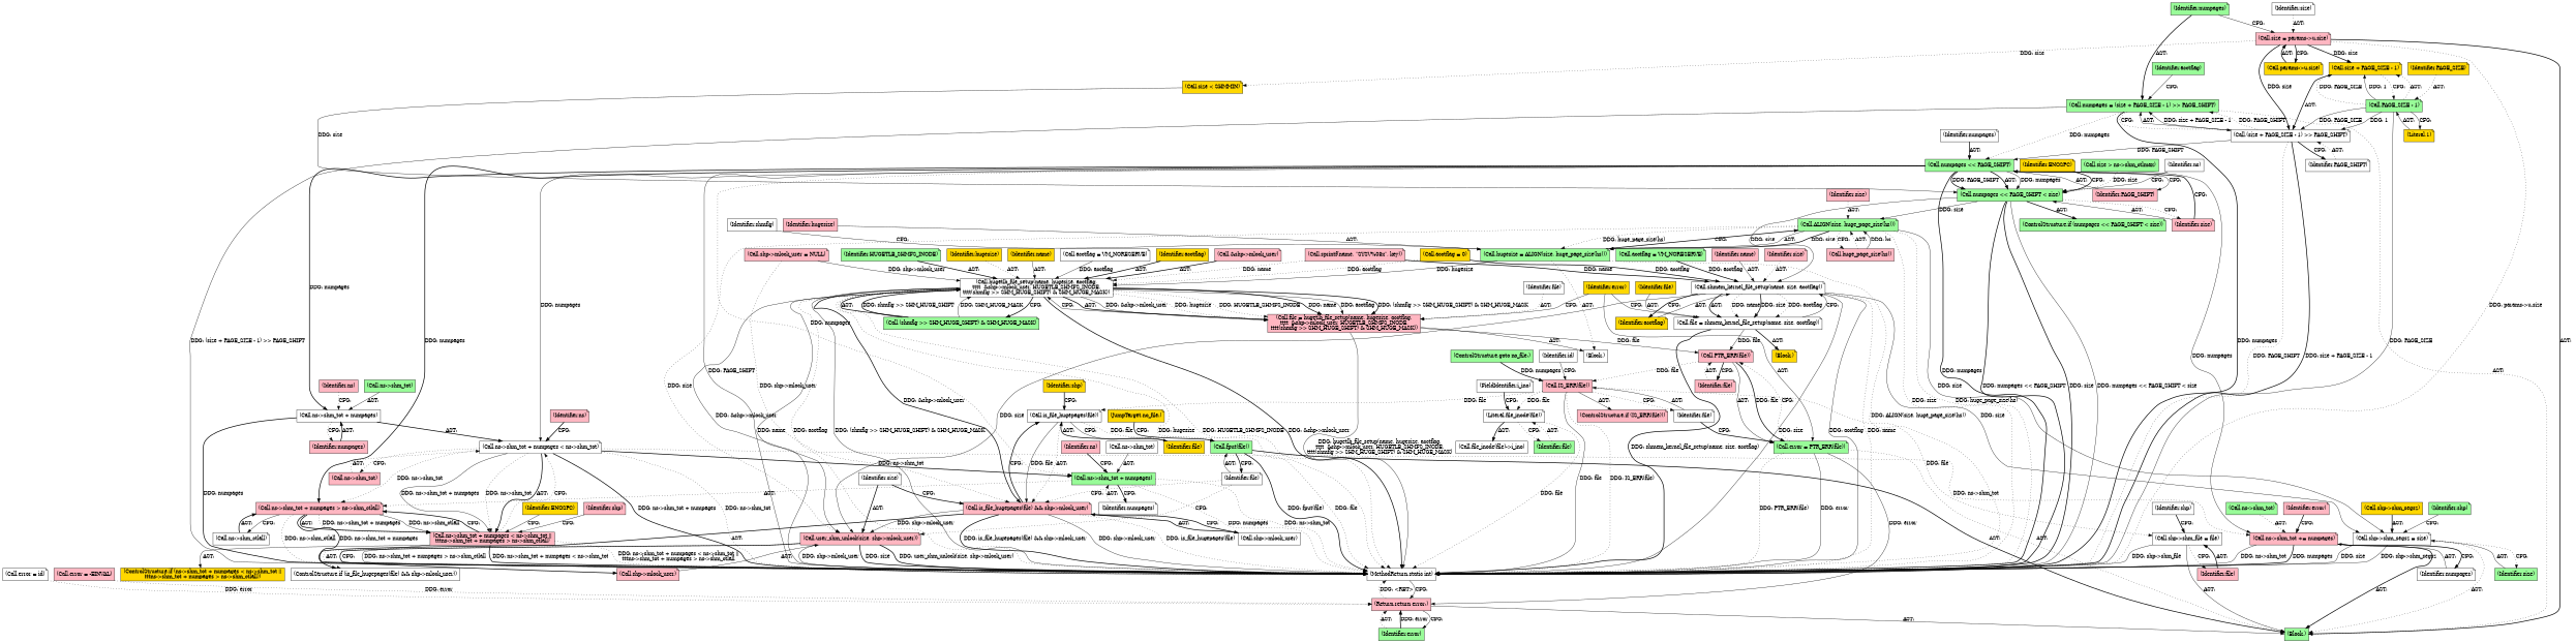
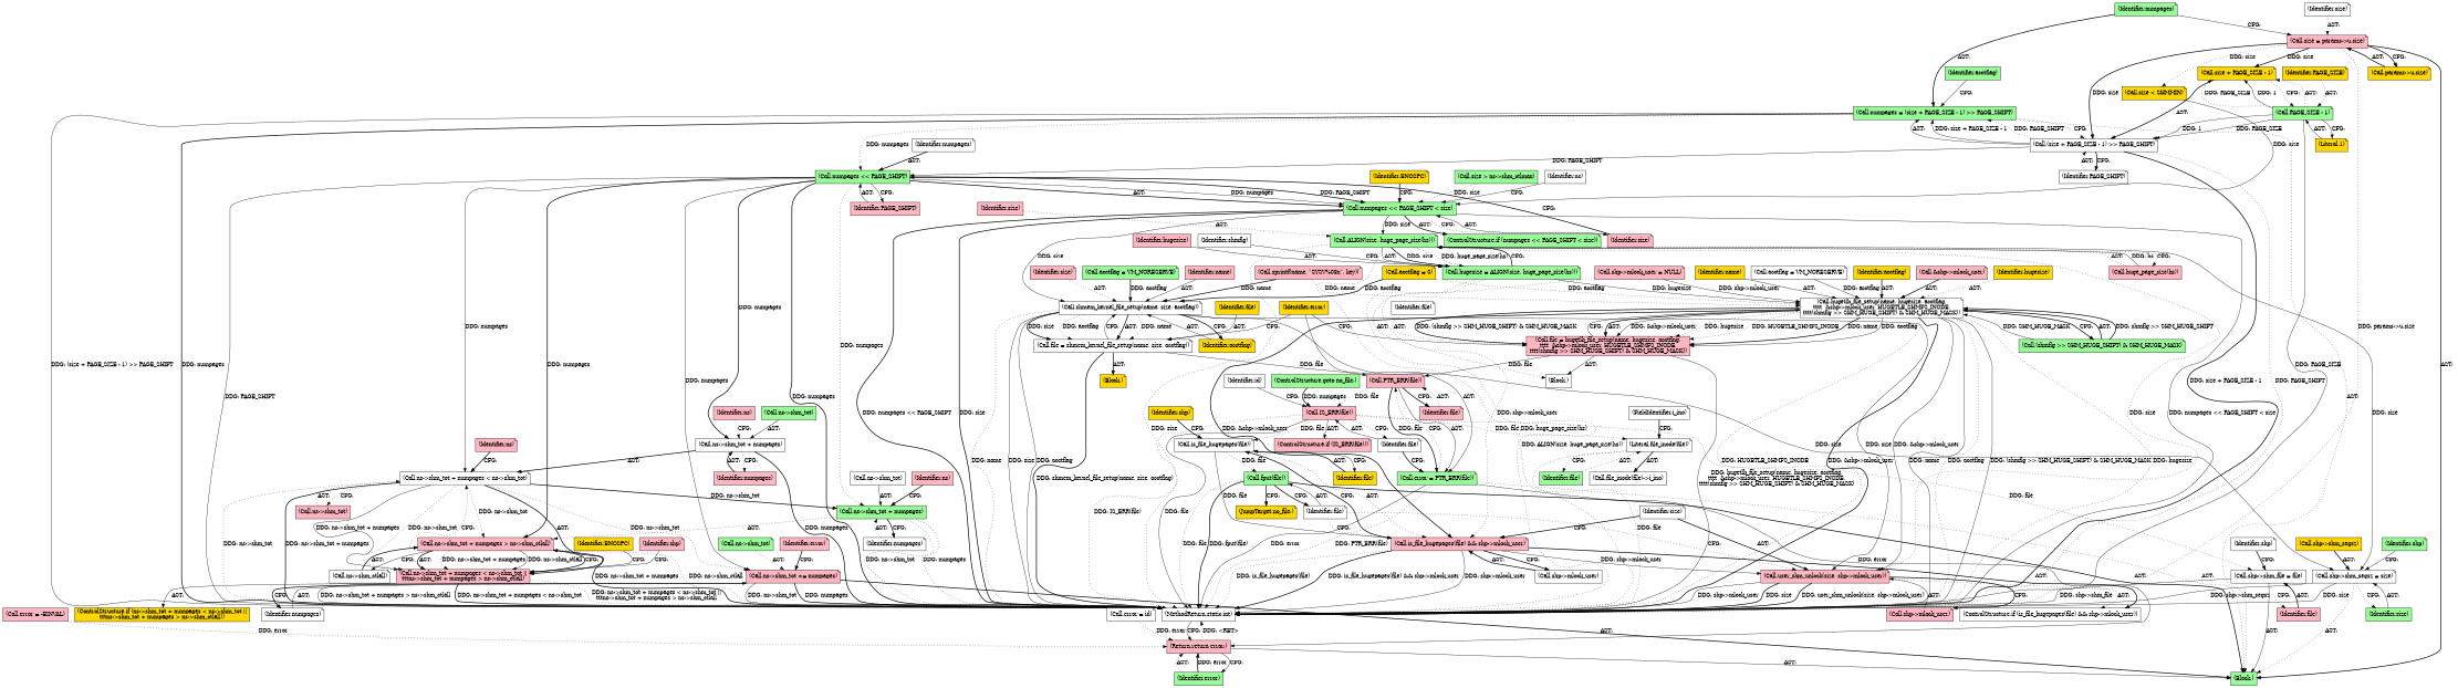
  digraph {
    node [fillcolor=white shape=note style=filled]
    edge [style=solid]
    n1 [fillcolor=palegreen label="(Call,numpages = (size + PAGE_SIZE - 1) >> PAGE_SHIFT)" shape=box]
    n2 [label="(Call,(size + PAGE_SIZE - 1) >> PAGE_SHIFT)"]
    n3 [fillcolor=palegreen label="(Call,numpages << PAGE_SHIFT)" shape=box]
    n4 [label="(MethodReturn,static int)" shape=box]
    n5 [fillcolor=palegreen label="(Block,)" shape=box]
    n6 [label="(Identifier,PAGE_SHIFT)"]
    n7 [fillcolor=palegreen label="(Call,numpages << PAGE_SHIFT < size)" shape=box]
    n8 [label="(Call,ns->shm_tot + numpages < ns->shm_tot)"]
    n9 [fillcolor=lightpink label="(Call,ns->shm_tot + numpages > ns->shm_ctlall)"]
    n10 [fillcolor=palegreen label="(Call,ns->shm_tot + numpages)" shape=box]
    n11 [fillcolor=lightpink label="(Call,ns->shm_tot += numpages)"]
    n12 [label="(Call,ns->shm_tot + numpages)" shape=box]
    n13 [fillcolor=lightpink label="(Identifier,PAGE_SHIFT)" shape=box]
    n14 [fillcolor=lightpink label="(Return,return error;)" shape=box]
    n15 [fillcolor=lightpink label="(Call,size = params->u.size)"]
    n16 [fillcolor=gold label="(Call,size < SHMMIN)"]
    n17 [fillcolor=gold label="(Call,size + PAGE_SIZE - 1)"]
    n18 [fillcolor=gold label="(Call,params->u.size)"]
    n19 [fillcolor=palegreen label="(Call,PAGE_SIZE - 1)"]
    n20 [fillcolor=gold label="(Literal,1)"]
    n21 [fillcolor=palegreen label="(Call,ALIGN(size, huge_page_size(hs)))"]
    n22 [label="(Call,shmem_kernel_file_setup(name, size, acctflag))"]
    n23 [fillcolor=palegreen label="(ControlStructure,if (numpages << PAGE_SHIFT < size))"]
    n24 [fillcolor=lightpink label="(Identifier,size)"]
    n25 [fillcolor=lightpink label="(Call,ns->shm_tot + numpages < ns->shm_tot ||\n\t\t\tns->shm_tot + numpages > ns->shm_ctlall)" shape=box]
    n26 [fillcolor=lightpink label="(Call,ns->shm_tot)" shape=box]
    n27 [label="(Call,ns->shm_ctlall)"]
    n28 [label="(Identifier,numpages)"]
    n29 [label="(Identifier,numpages)"]
    n30 [fillcolor=lightpink label="(Identifier,numpages)" shape=box]
    n31 [fillcolor=palegreen label="(Call,hugesize = ALIGN(size, huge_page_size(hs)))"]
    n32 [fillcolor=lightpink label="(Call,user_shm_unlock(size, shp->mlock_user))"]
    n33 [label="(Call,shp->shm_segsz = size)"]
    n34 [fillcolor=lightpink label="(Call,huge_page_size(hs))" shape=box]
    n35 [label="(Call,file = shmem_kernel_file_setup(name, size, acctflag))"]
    n36 [fillcolor=gold label="(Identifier,acctflag)"]
    n37 [label="(Call,hugetlb_file_setup(name, hugesize, acctflag,\n\t\t\t\t  &shp->mlock_user, HUGETLB_SHMFS_INODE,\n\t\t\t\t(shmflg >> SHM_HUGE_SHIFT) & SHM_HUGE_MASK))"]
    n38 [label="(Block,)" shape=box]
    n39 [label="(ControlStructure,if (is_file_hugepages(file) && shp->mlock_user))" shape=box]
    n40 [fillcolor=lightpink label="(Call,shp->mlock_user)"]
    n41 [fillcolor=palegreen label="(Identifier,size)" shape=box]
    n42 [fillcolor=lightpink label="(Call,file = hugetlb_file_setup(name, hugesize, acctflag,\n\t\t\t\t  &shp->mlock_user, HUGETLB_SHMFS_INODE,\n\t\t\t\t(shmflg >> SHM_HUGE_SHIFT) & SHM_HUGE_MASK))" shape=box]
    n43 [fillcolor=lightpink label="(Call,is_file_hugepages(file) && shp->mlock_user)"]
    n44 [fillcolor=palegreen label="(Call,(shmflg >> SHM_HUGE_SHIFT) & SHM_HUGE_MASK)"]
    n45 [fillcolor=lightpink label="(Call,PTR_ERR(file))"]
    n46 [label="(Call,is_file_hugepages(file))"]
    n47 [label="(Call,shp->mlock_user)" shape=box]
    n48 [fillcolor=palegreen label="(Call,error = PTR_ERR(file))"]
    n49 [fillcolor=lightpink label="(Call,IS_ERR(file))" shape=box]
    n50 [fillcolor=lightpink label="(Identifier,file)"]
    n51 [label="(Call,shp->shm_file = file)" shape=box]
    n52 [label="(Literal,file_inode(file))"]
    n53 [label="(Identifier,file)"]
    n54 [fillcolor=lightpink label="(ControlStructure,if (IS_ERR(file)))"]
    n55 [fillcolor=palegreen label="(Identifier,error)" shape=box]
    n56 [fillcolor=lightpink label="(Identifier,file)" shape=box]
    n57 [label="(Call,file_inode(file)->i_ino)" shape=box]
    n58 [fillcolor=palegreen label="(Identifier,file)" shape=box]
    n59 [fillcolor=palegreen label="(Call,fput(file))" shape=box]
    n60 [fillcolor=gold label="(Identifier,file)" shape=box]
    n61 [label="(Identifier,file)"]
    n62 [fillcolor=gold label="(Block,)"]
    n63 [fillcolor=gold label="(ControlStructure,if (ns->shm_tot + numpages < ns->shm_tot ||\n\t\t\tns->shm_tot + numpages > ns->shm_ctlall))" shape=box]
    n64 [fillcolor=gold label="(Identifier,shp)"]
    n65 [fillcolor=lightpink label="(Call,shp->mlock_user = NULL)"]
    n66 [fillcolor=lightpink label="(Call,sprintf(name, \"SYSV%08x\", key))"]
    n67 [fillcolor=gold label="(Identifier,ENOSPC)"]
    n68 [fillcolor=gold label="(Identifier,acctflag)" shape=box]
    n69 [fillcolor=lightpink label="(Identifier,hugesize)" shape=box]
    n70 [label="(Identifier,size)"]
    n71 [fillcolor=lightpink label="(Identifier,ns)" shape=box]
    n72 [label="(Identifier,file)"]
    n73 [fillcolor=lightpink label="(Call,&shp->mlock_user)"]
    n74 [fillcolor=palegreen label="(Call,size > ns->shm_ctlmax)" shape=box]
    n75 [fillcolor=lightpink label="(Identifier,size)"]
    n76 [fillcolor=palegreen label="(Identifier,shp)"]
-   n77 [fillcolor=palegreen label="(Identifier,HUGETLB_SHMFS_INODE)"]
    n78 [label="(Call,error = id)"]
    n79 [fillcolor=palegreen label="(Call,ns->shm_tot)" shape=box]
    n80 [fillcolor=gold label="(Identifier,hugesize)" shape=box]
    n81 [label="(Identifier,ns)" shape=box]
    n82 [fillcolor=gold label="(JumpTarget,no_file:)"]
    n83 [fillcolor=lightpink label="(Identifier,ns)" shape=box]
    n84 [fillcolor=gold label="(Identifier,name)" shape=box]
    n85 [fillcolor=gold label="(Identifier,PAGE_SIZE)"]
    n86 [fillcolor=palegreen label="(Call,ns->shm_tot)"]
    n87 [label="(Identifier,size)"]
    n88 [fillcolor=gold label="(Identifier,file)" shape=box]
    n89 [fillcolor=lightpink label="(Identifier,size)" shape=box]
    n90 [fillcolor=palegreen label="(Call,acctflag = VM_NORESERVE)"]
    n91 [fillcolor=gold label="(Identifier,error)" shape=box]
    n92 [label="(Identifier,numpages)"]
    n93 [fillcolor=lightpink label="(Call,error = -EINVAL)" shape=box]
    n94 [label="(Identifier,id)" shape=box]
    n95 [label="(Call,acctflag = VM_NORESERVE)"]
    n96 [fillcolor=palegreen label="(ControlStructure,goto no_file;)" shape=box]
    n97 [fillcolor=palegreen label="(Identifier,acctflag)" shape=box]
    n98 [fillcolor=gold label="(Identifier,ENOSPC)" shape=box]
    n99 [label="(FieldIdentifier,i_ino)"]
    n100 [fillcolor=lightpink label="(Identifier,name)" shape=box]
    n101 [fillcolor=gold label="(Call,acctflag = 0)"]
    n102 [label="(Call,ns->shm_tot)" shape=box]
    n103 [label="(Identifier,shp)"]
    n104 [fillcolor=lightpink label="(Identifier,shp)"]
    n105 [fillcolor=lightpink label="(Identifier,error)"]
    n106 [fillcolor=gold label="(Call,shp->shm_segsz)" shape=box]
    n107 [fillcolor=palegreen label="(Identifier,numpages)"]
    n108 [fillcolor=lightpink label="(Identifier,ns)"]
    n109 [label="(Identifier,shmflg)" shape=box]
    n1 -> n2 [label="CFG: " style=dotted]
    n1 -> n3 [label="DDG: numpages" style=dotted]
    n1 -> n4 [label="DDG: (size + PAGE_SIZE - 1) >> PAGE_SHIFT"]
    n1 -> n4 [label="DDG: numpages" style=bold]
    n1 -> n5 [label="AST: " style=dotted]
    n2 -> n1 [label="AST: "]
    n2 -> n1 [label="DDG: size + PAGE_SIZE - 1"]
    n2 -> n1 [label="DDG: PAGE_SHIFT" style=dotted]
    n2 -> n3 [label="DDG: PAGE_SHIFT"]
    n2 -> n4 [label="DDG: size + PAGE_SIZE - 1" style=bold]
    n2 -> n4 [label="DDG: PAGE_SHIFT" style=dotted]
    n2 -> n6 [label="CFG: " style=bold]
    n3 -> n4 [label="DDG: PAGE_SHIFT"]
    n3 -> n4 [label="DDG: numpages" style=bold]
    n3 -> n7 [label="AST: " style=bold]
    n3 -> n7 [label="DDG: numpages"]
    n3 -> n7 [label="DDG: PAGE_SHIFT" style=bold]
    n3 -> n8 [label="DDG: numpages"]
    n3 -> n9 [label="DDG: numpages" style=bold]
    n3 -> n10 [label="DDG: numpages" style=dotted]
    n3 -> n11 [label="DDG: numpages"]
    n3 -> n12 [label="DDG: numpages" style=bold]
    n3 -> n13 [label="CFG: "]
    n4 -> n14 [label="CFG: "]
    n6 -> n2 [label="AST: " style=dotted]
    n7 -> n4 [label="DDG: size" style=bold]
    n7 -> n4 [label="DDG: numpages << PAGE_SHIFT < size"]
    n7 -> n4 [label="DDG: numpages << PAGE_SHIFT" style=bold]
    n7 -> n21 [label="DDG: size"]
    n7 -> n22 [label="DDG: size"]
    n7 -> n23 [label="AST: " style=bold]
    n7 -> n24 [label="CFG: " style=dotted]
    n8 -> n4 [label="DDG: ns->shm_tot" style=dotted]
    n8 -> n4 [label="DDG: ns->shm_tot + numpages" style=bold]
    n8 -> n9 [label="DDG: ns->shm_tot" style=dotted]
    n8 -> n10 [label="DDG: ns->shm_tot" style=bold]
    n8 -> n11 [label="DDG: ns->shm_tot" style=dotted]
    n8 -> n25 [label="AST: " style=bold]
    n8 -> n25 [label="DDG: ns->shm_tot + numpages"]
    n8 -> n25 [label="DDG: ns->shm_tot" style=dotted]
    n8 -> n26 [label="CFG: " style=dotted]
    n9 -> n4 [label="DDG: ns->shm_ctlall" style=dotted]
    n9 -> n4 [label="DDG: ns->shm_tot + numpages" style=bold]
    n9 -> n25 [label="AST: " style=bold]
    n9 -> n25 [label="DDG: ns->shm_tot + numpages" style=dotted]
    n9 -> n25 [label="DDG: ns->shm_ctlall"]
    n9 -> n27 [label="CFG: "]
    n10 -> n4 [label="DDG: ns->shm_tot" style=dotted]
    n10 -> n4 [label="DDG: numpages" style=dotted]
    n10 -> n9 [label="AST: " style=dotted]
    n10 -> n28 [label="CFG: " style=bold]
    n11 -> n4 [label="DDG: ns->shm_tot"]
    n11 -> n4 [label="DDG: numpages" style=bold]
    n11 -> n5 [label="AST: " style=bold]
    n11 -> n29 [label="CFG: " style=bold]
    n12 -> n4 [label="DDG: numpages" style=bold]
    n12 -> n8 [label="AST: " style=bold]
    n12 -> n30 [label="CFG: " style=dotted]
    n13 -> n3 [label="AST: "]
    n14 -> n4 [label="DDG: <RET>" style=dotted]
    n14 -> n5 [label="AST: "]
    n14 -> n55 [label="CFG: "]
    n15 -> n2 [label="DDG: size" style=bold]
    n15 -> n4 [label="DDG: params->u.size" style=dotted]
    n15 -> n5 [label="AST: " style=bold]
    n15 -> n16 [label="DDG: size" style=dotted]
    n15 -> n17 [label="DDG: size" style=bold]
    n15 -> n18 [label="CFG: " style=bold]
    n16 -> n7 [label="DDG: size"]
    n17 -> n2 [label="AST: " style=bold]
    n17 -> n19 [label="CFG: " style=dotted]
    n18 -> n15 [label="AST: " style=bold]
    n19 -> n2 [label="DDG: PAGE_SIZE"]
    n19 -> n2 [label="DDG: 1"]
    n19 -> n4 [label="DDG: PAGE_SIZE"]
    n19 -> n17 [label="AST: " style=dotted]
    n19 -> n17 [label="DDG: PAGE_SIZE" style=dotted]
    n19 -> n17 [label="DDG: 1"]
    n19 -> n20 [label="CFG: "]
    n20 -> n19 [label="AST: "]
    n21 -> n4 [label="DDG: huge_page_size(hs)" style=dotted]
    n21 -> n4 [label="DDG: size" style=dotted]
    n21 -> n31 [label="AST: "]
    n21 -> n31 [label="DDG: size" style=bold]
    n21 -> n31 [label="DDG: huge_page_size(hs)" style=dotted]
    n21 -> n32 [label="DDG: size" style=dotted]
    n21 -> n33 [label="DDG: size"]
    n21 -> n34 [label="CFG: " style=dotted]
    n22 -> n4 [label="DDG: acctflag"]
    n22 -> n4 [label="DDG: name" style=dotted]
    n22 -> n4 [label="DDG: size"]
    n22 -> n32 [label="DDG: size"]
    n22 -> n33 [label="DDG: size"]
    n22 -> n35 [label="AST: " style=bold]
    n22 -> n35 [label="DDG: name" style=dotted]
    n22 -> n35 [label="DDG: size" style=bold]
    n22 -> n35 [label="DDG: acctflag" style=dotted]
    n22 -> n36 [label="CFG: " style=bold]
    n24 -> n3 [label="CFG: " style=bold]
    n24 -> n7 [label="AST: "]
    n25 -> n4 [label="DDG: ns->shm_tot + numpages < ns->shm_tot ||\n\t\t\tns->shm_tot + numpages > ns->shm_ctlall" style=dotted]
    n25 -> n4 [label="DDG: ns->shm_tot + numpages > ns->shm_ctlall"]
    n25 -> n4 [label="DDG: ns->shm_tot + numpages < ns->shm_tot" style=bold]
    n25 -> n8 [label="CFG: " style=dotted]
    n25 -> n9 [label="CFG: " style=bold]
    n25 -> n63 [label="AST: "]
    n26 -> n8 [label="AST: " style=dotted]
    n27 -> n9 [label="AST: " style=bold]
    n28 -> n10 [label="AST: " style=dotted]
    n29 -> n11 [label="AST: "]
    n30 -> n12 [label="AST: " style=bold]
    n31 -> n4 [label="DDG: ALIGN(size, huge_page_size(hs))" style=dotted]
    n31 -> n21 [label="CFG: " style=bold]
    n31 -> n37 [label="DDG: hugesize"]
    n31 -> n38 [label="AST: " style=dotted]
    n32 -> n4 [label="DDG: user_shm_unlock(size, shp->mlock_user)" style=bold]
    n32 -> n4 [label="DDG: shp->mlock_user"]
    n32 -> n4 [label="DDG: size" style=bold]
    n32 -> n39 [label="AST: " style=dotted]
    n32 -> n40 [label="CFG: " style=bold]
    n33 -> n4 [label="DDG: shp->shm_segsz"]
    n33 -> n4 [label="DDG: size"]
    n33 -> n5 [label="AST: " style=dotted]
    n33 -> n41 [label="CFG: " style=dotted]
    n34 -> n21 [label="AST: " style=dotted]
    n34 -> n21 [label="DDG: hs"]
    n35 -> n4 [label="DDG: shmem_kernel_file_setup(name, size, acctflag)" style=bold]
    n35 -> n22 [label="CFG: "]
    n35 -> n45 [label="DDG: file"]
    n35 -> n62 [label="AST: " style=bold]
    n36 -> n22 [label="AST: "]
    n37 -> n4 [label="DDG: HUGETLB_SHMFS_INODE" style=dotted]
    n37 -> n4 [label="DDG: &shp->mlock_user" style=bold]
    n37 -> n4 [label="DDG: name"]
    n37 -> n4 [label="DDG: acctflag" style=dotted]
    n37 -> n4 [label="DDG: (shmflg >> SHM_HUGE_SHIFT) & SHM_HUGE_MASK"]
    n37 -> n4 [label="DDG: hugesize" style=dotted]
    n37 -> n32 [label="DDG: &shp->mlock_user"]
    n37 -> n42 [label="AST: " style=bold]
    n37 -> n42 [label="DDG: &shp->mlock_user"]
    n37 -> n42 [label="DDG: hugesize" style=dotted]
    n37 -> n42 [label="DDG: HUGETLB_SHMFS_INODE" style=dotted]
    n37 -> n42 [label="DDG: name" style=bold]
    n37 -> n42 [label="DDG: acctflag"]
    n37 -> n42 [label="DDG: (shmflg >> SHM_HUGE_SHIFT) & SHM_HUGE_MASK" style=bold]
    n37 -> n43 [label="DDG: &shp->mlock_user" style=bold]
    n37 -> n44 [label="CFG: " style=bold]
    n40 -> n32 [label="AST: "]
    n41 -> n33 [label="AST: "]
    n42 -> n4 [label="DDG: hugetlb_file_setup(name, hugesize, acctflag,\n\t\t\t\t  &shp->mlock_user, HUGETLB_SHMFS_INODE,\n\t\t\t\t(shmflg >> SHM_HUGE_SHIFT) & SHM_HUGE_MASK)"]
    n42 -> n37 [label="CFG: "]
    n42 -> n38 [label="AST: "]
    n42 -> n45 [label="DDG: file"]
    n43 -> n4 [label="DDG: is_file_hugepages(file) && shp->mlock_user" style=bold]
    n43 -> n4 [label="DDG: shp->mlock_user"]
    n43 -> n4 [label="DDG: is_file_hugepages(file)" style=dotted]
    n43 -> n32 [label="DDG: shp->mlock_user"]
    n43 -> n39 [label="AST: " style=bold]
    n43 -> n46 [label="CFG: " style=bold]
    n43 -> n47 [label="CFG: " style=bold]
    n44 -> n37 [label="AST: " style=bold]
    n44 -> n37 [label="DDG: shmflg >> SHM_HUGE_SHIFT" style=bold]
    n44 -> n37 [label="DDG: SHM_HUGE_MASK"]
    n45 -> n48 [label="AST: "]
    n45 -> n48 [label="DDG: file" style=bold]
    n45 -> n49 [label="DDG: file" style=dotted]
    n45 -> n50 [label="CFG: " style=bold]
    n46 -> n43 [label="AST: " style=dotted]
    n46 -> n43 [label="DDG: file"]
    n46 -> n59 [label="DDG: file" style=dotted]
    n46 -> n60 [label="CFG: "]
    n47 -> n43 [label="AST: " style=bold]
    n48 -> n4 [label="DDG: PTR_ERR(file)" style=dotted]
    n48 -> n4 [label="DDG: error"]
    n48 -> n5 [label="AST: " style=dotted]
    n48 -> n14 [label="DDG: error"]
    n48 -> n45 [label="CFG: " style=dotted]
    n49 -> n4 [label="DDG: IS_ERR(file)" style=dotted]
    n49 -> n4 [label="DDG: file"]
    n49 -> n46 [label="DDG: file" style=dotted]
    n49 -> n51 [label="DDG: file" style=dotted]
    n49 -> n52 [label="DDG: file" style=dotted]
    n49 -> n53 [label="CFG: " style=dotted]
    n49 -> n54 [label="AST: "]
    n50 -> n45 [label="AST: " style=dotted]
    n51 -> n4 [label="DDG: shp->shm_file"]
    n51 -> n5 [label="AST: "]
    n51 -> n56 [label="CFG: " style=dotted]
    n52 -> n4 [label="DDG: file" style=dotted]
    n52 -> n57 [label="AST: " style=bold]
    n52 -> n58 [label="CFG: " style=dotted]
    n53 -> n48 [label="CFG: " style=bold]
    n53 -> n49 [label="AST: "]
    n55 -> n14 [label="AST: " style=dotted]
    n55 -> n14 [label="DDG: error" style=bold]
    n56 -> n51 [label="AST: " style=bold]
    n58 -> n52 [label="AST: " style=dotted]
    n59 -> n4 [label="DDG: file" style=dotted]
    n59 -> n4 [label="DDG: fput(file)" style=bold]
    n59 -> n5 [label="AST: " style=bold]
    n59 -> n61 [label="CFG: " style=bold]
    n60 -> n46 [label="AST: " style=bold]
    n61 -> n32 [label="CFG: " style=dotted]
    n61 -> n43 [label="CFG: " style=dotted]
    n61 -> n59 [label="AST: "]
    n64 -> n46 [label="CFG: " style=bold]
    n65 -> n37 [label="DDG: shp->mlock_user"]
    n65 -> n43 [label="DDG: shp->mlock_user" style=dotted]
    n66 -> n22 [label="DDG: name" style=bold]
    n66 -> n37 [label="DDG: name" style=dotted]
    n67 -> n7 [label="CFG: " style=bold]
    n68 -> n37 [label="AST: " style=bold]
    n69 -> n31 [label="AST: "]
    n70 -> n32 [label="AST: " style=bold]
    n70 -> n43 [label="CFG: " style=bold]
    n71 -> n12 [label="CFG: " style=dotted]
    n72 -> n42 [label="AST: " style=dotted]
    n73 -> n37 [label="AST: " style=bold]
    n74 -> n7 [label="DDG: size" style=dotted]
    n75 -> n22 [label="AST: " style=dotted]
    n76 -> n33 [label="CFG: "]
-   n77 -> n37 [label="AST: " style=bold]
    n78 -> n14 [label="DDG: error" style=dotted]
    n79 -> n12 [label="AST: "]
    n80 -> n37 [label="AST: " style=dotted]
    n81 -> n7 [label="CFG: "]
-   n82 -> n59 [label="CFG: " style=bold]
+   n59 -> n82 [label="CFG: " style=bold]
    n83 -> n10 [label="CFG: " style=bold]
    n84 -> n37 [label="AST: "]
    n85 -> n19 [label="AST: " style=dotted]
    n86 -> n11 [label="AST: " style=dotted]
    n87 -> n15 [label="AST: " style=dotted]
    n88 -> n35 [label="AST: "]
    n89 -> n21 [label="AST: " style=dotted]
    n90 -> n22 [label="DDG: acctflag" style=bold]
    n91 -> n35 [label="CFG: "]
    n91 -> n42 [label="CFG: "]
    n91 -> n48 [label="AST: "]
    n92 -> n3 [label="AST: " style=bold]
    n93 -> n14 [label="DDG: error" style=dotted]
    n94 -> n49 [label="CFG: "]
    n95 -> n37 [label="DDG: acctflag"]
    n96 -> n49 [label="DDG: numpages" style=bold]
    n97 -> n1 [label="CFG: "]
    n98 -> n25 [label="CFG: "]
    n99 -> n52 [label="CFG: " style=bold]
    n100 -> n22 [label="AST: "]
    n101 -> n22 [label="DDG: acctflag" style=bold]
    n101 -> n37 [label="DDG: acctflag" style=dotted]
    n102 -> n10 [label="AST: "]
    n103 -> n51 [label="CFG: " style=bold]
    n104 -> n25 [label="CFG: "]
    n105 -> n11 [label="CFG: " style=bold]
    n106 -> n33 [label="AST: " style=bold]
    n107 -> n1 [label="AST: " style=bold]
    n107 -> n15 [label="CFG: "]
    n108 -> n8 [label="CFG: " style=bold]
    n109 -> n31 [label="CFG: "]
  }
